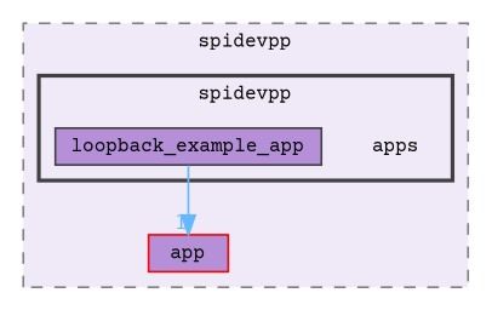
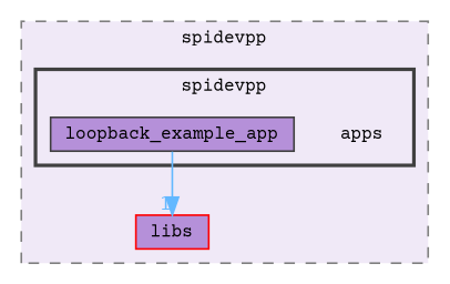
  digraph {
    compound=true
    fontname="Courier Prime"
    node [fontname="Courier Prime" fontsize=10 shape=box fillcolor="#b590d9" style=filled]
    n1 [height=0.2 label=apps shape=plaintext width=0.4 fillcolor="" style=""]
    n2 [color=grey25 height=0.2 label=loopback_example_app width=0.4]
-   n3 [color=red height=0.2 label=app width=0.4]
+   n3 [color=red height=0.2 label=libs width=0.4]
    subgraph cluster_1 {
      bgcolor="#f0e9f7"
      fontsize=10
      label=spidevpp
      pencolor=grey50
      style="filled,dashed"
      n3
      subgraph cluster_2 {
        bgcolor="#f0e9f7"
        fontsize=10
        pencolor=grey25
        style="filled,bold"
        n1
        n2
      }
    }
    n2 -> n3 [color=steelblue1 fontcolor=steelblue1 fontname="Courier Prime" fontsize=10 headlabel=1 labeldistance=1.5 labelfontname=Helvetica labelfontsize=10]
  }
